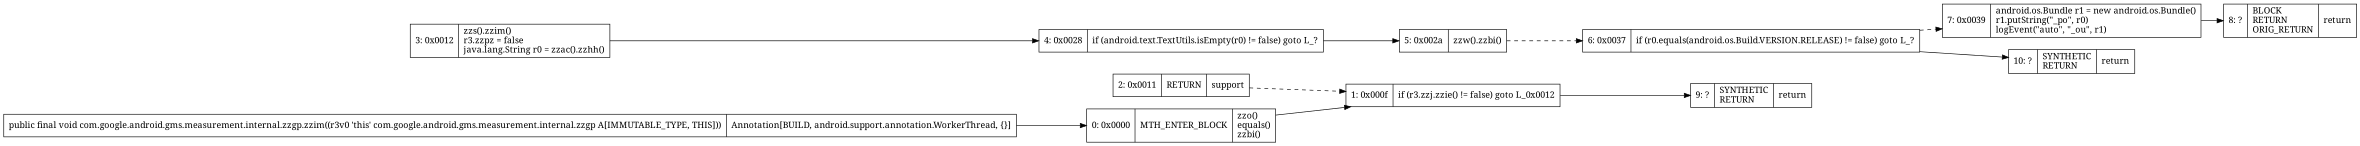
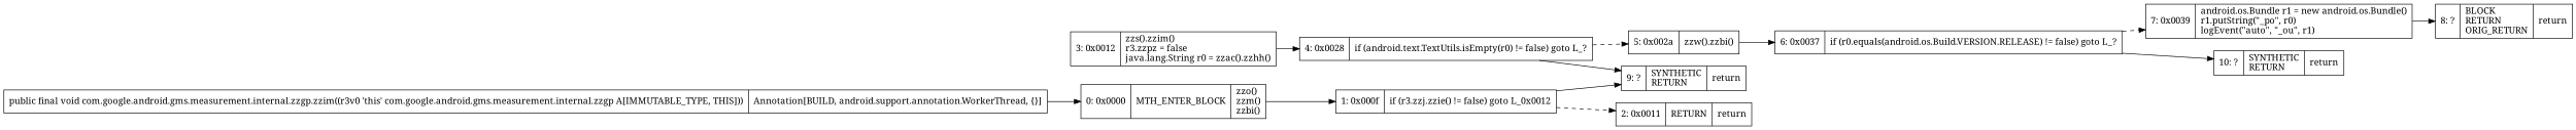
  digraph {
    fontname="Noto Serif"
    rankdir=LR
    node [fontname="Noto Serif" shape=record]
    edge [fontname="Noto Serif"]
-   n1 [label="{0\:\ 0x0000|MTH_ENTER_BLOCK\l|zzo()\lequals()\lzzbi()\l}"]
+   n1 [label="{0\:\ 0x0000|MTH_ENTER_BLOCK\l|zzo()\lzzm()\lzzbi()\l}"]
    n2 [label="{1\:\ 0x000f|if (r3.zzj.zzie() != false) goto L_0x0012\l}"]
-   n3 [label="{2\:\ 0x0011|RETURN\l|support\l}"]
+   n3 [label="{2\:\ 0x0011|RETURN\l|return\l}"]
    n4 [label="{9\:\ ?|SYNTHETIC\lRETURN\l|return\l}"]
    n5 [label="{3\:\ 0x0012|zzs().zzim()\lr3.zzpz = false\ljava.lang.String r0 = zzac().zzhh()\l}"]
    n6 [label="{4\:\ 0x0028|if (android.text.TextUtils.isEmpty(r0) != false) goto L_?\l}"]
    n7 [label="{5\:\ 0x002a|zzw().zzbi()\l}"]
    n8 [label="{6\:\ 0x0037|if (r0.equals(android.os.Build.VERSION.RELEASE) != false) goto L_?\l}"]
    n9 [label="{7\:\ 0x0039|android.os.Bundle r1 = new android.os.Bundle()\lr1.putString(\"_po\", r0)\llogEvent(\"auto\", \"_ou\", r1)\l}"]
    n10 [label="{10\:\ ?|SYNTHETIC\lRETURN\l|return\l}"]
    n11 [label="{8\:\ ?|BLOCK\lRETURN\lORIG_RETURN\l|return\l}"]
    n12 [label="{public final void com.google.android.gms.measurement.internal.zzgp.zzim((r3v0 'this' com.google.android.gms.measurement.internal.zzgp A[IMMUTABLE_TYPE, THIS]))  | Annotation[BUILD, android.support.annotation.WorkerThread, \{\}]\l}"]
    n1 -> n2
-   n3 -> n2 [style=dashed]
+   n2 -> n3 [style=dashed]
    n2 -> n4
    n5 -> n6
-   n6 -> n7 [style=solid]
-   n7 -> n8 [style=dashed]
+   n6 -> n4
+   n6 -> n7 [style=dashed]
+   n7 -> n8
    n8 -> n9 [style=dashed]
    n8 -> n10
    n9 -> n11
    n12 -> n1
  }
